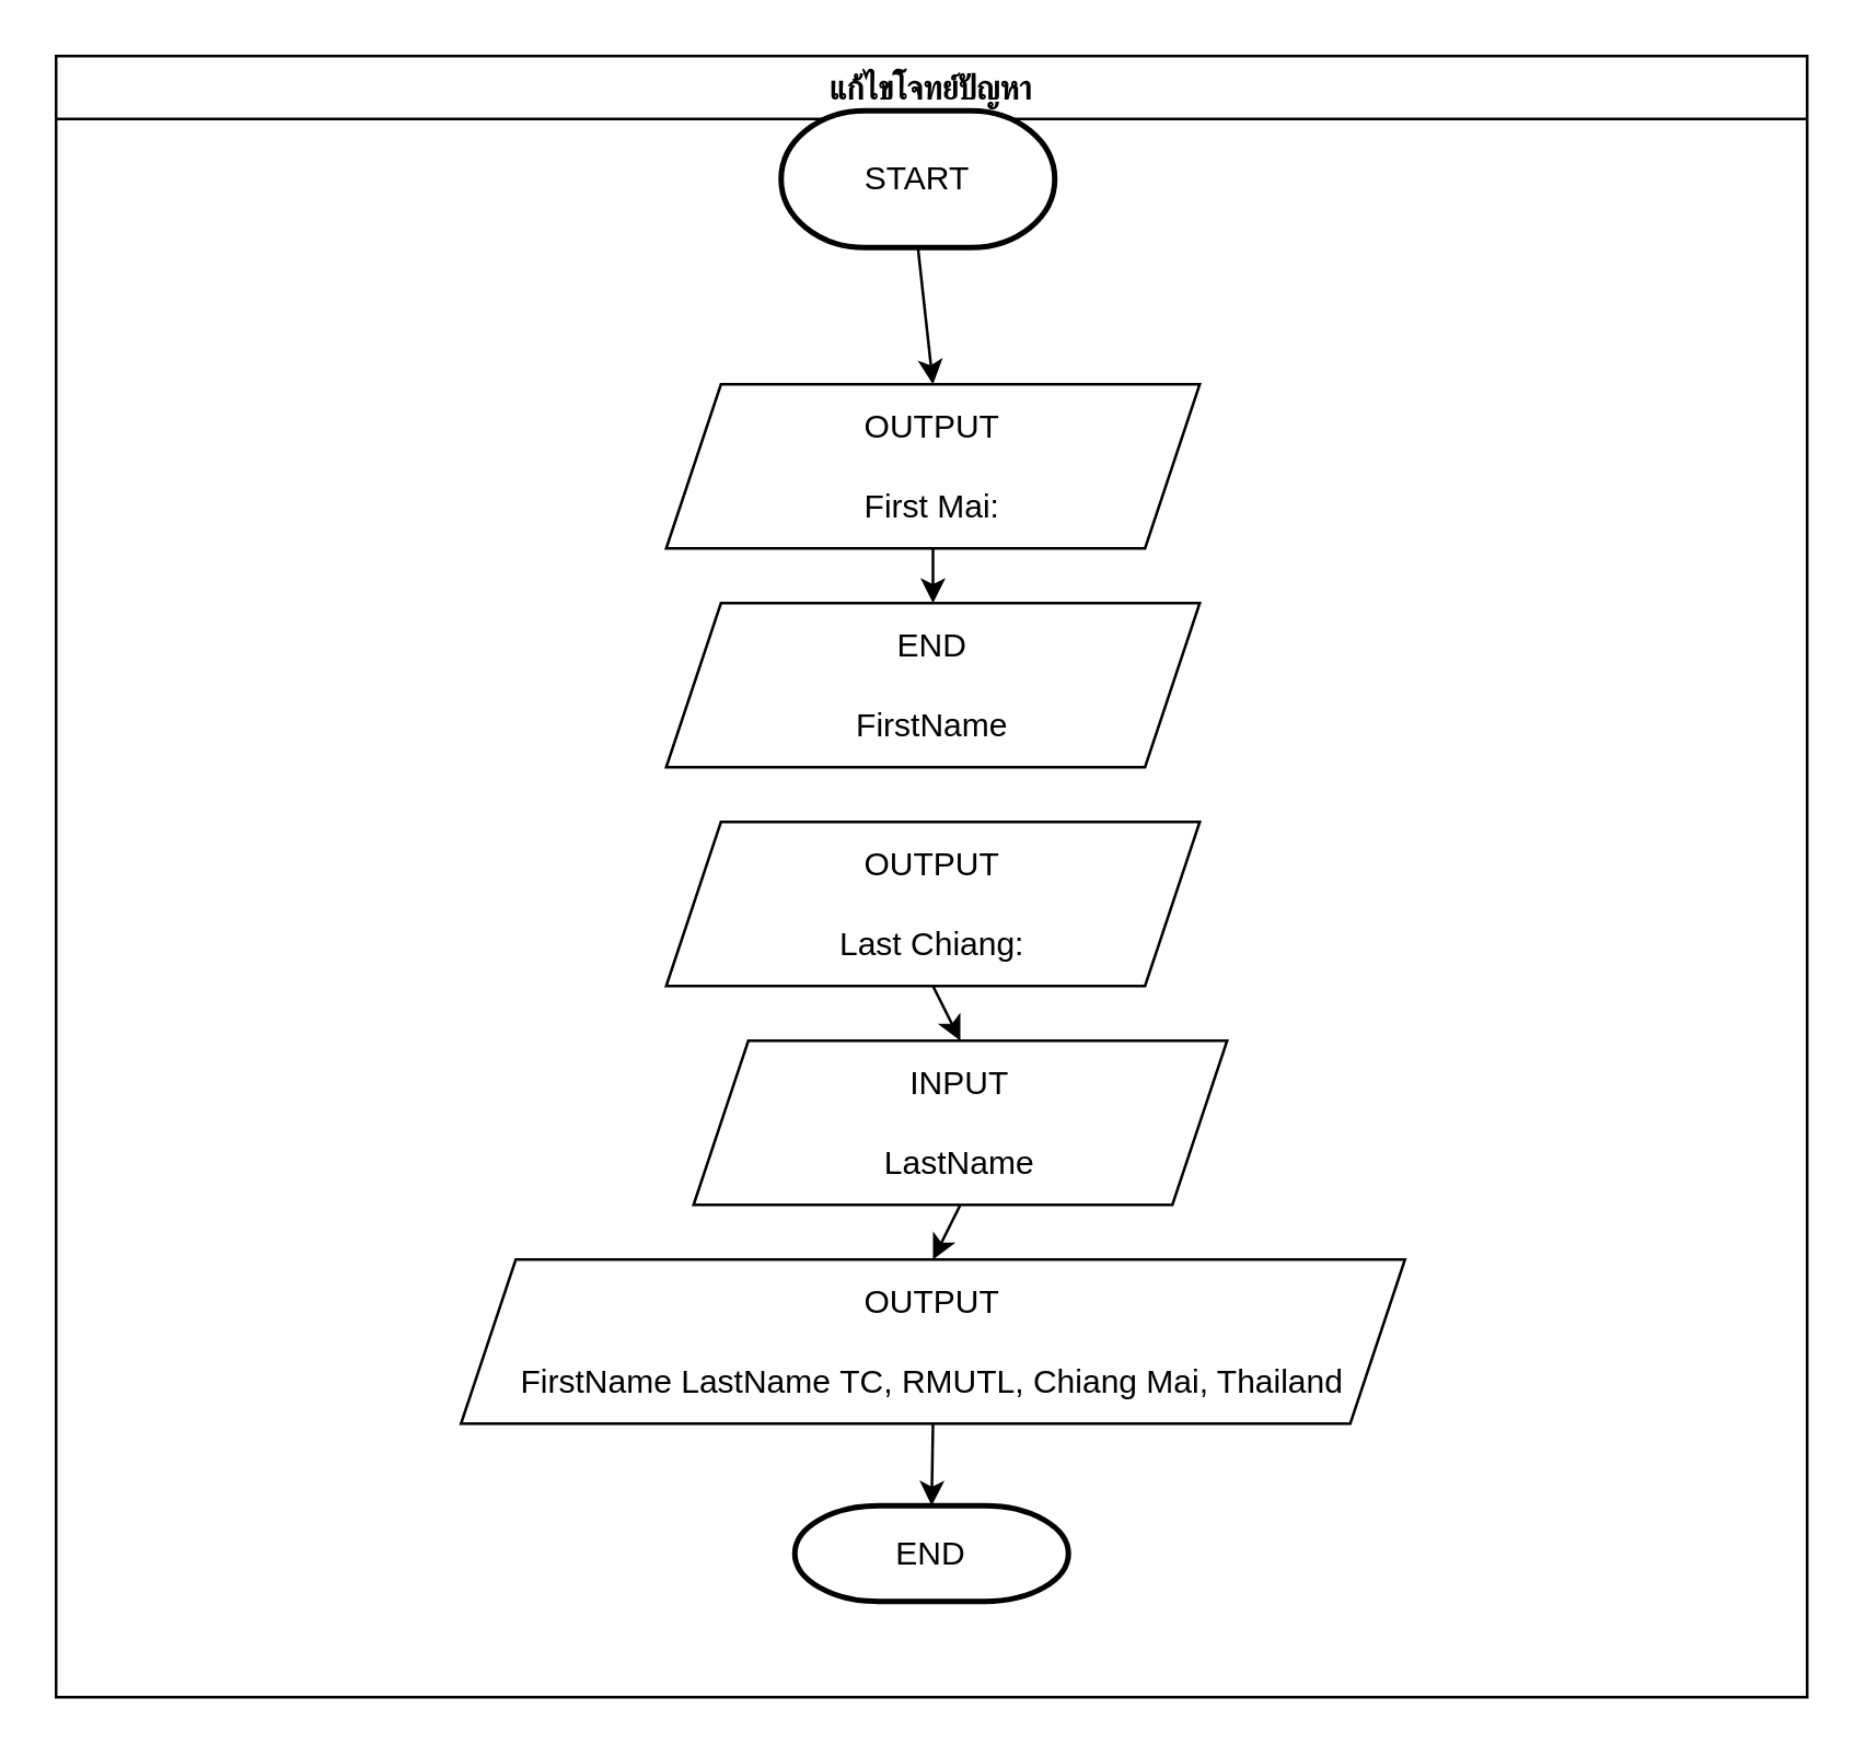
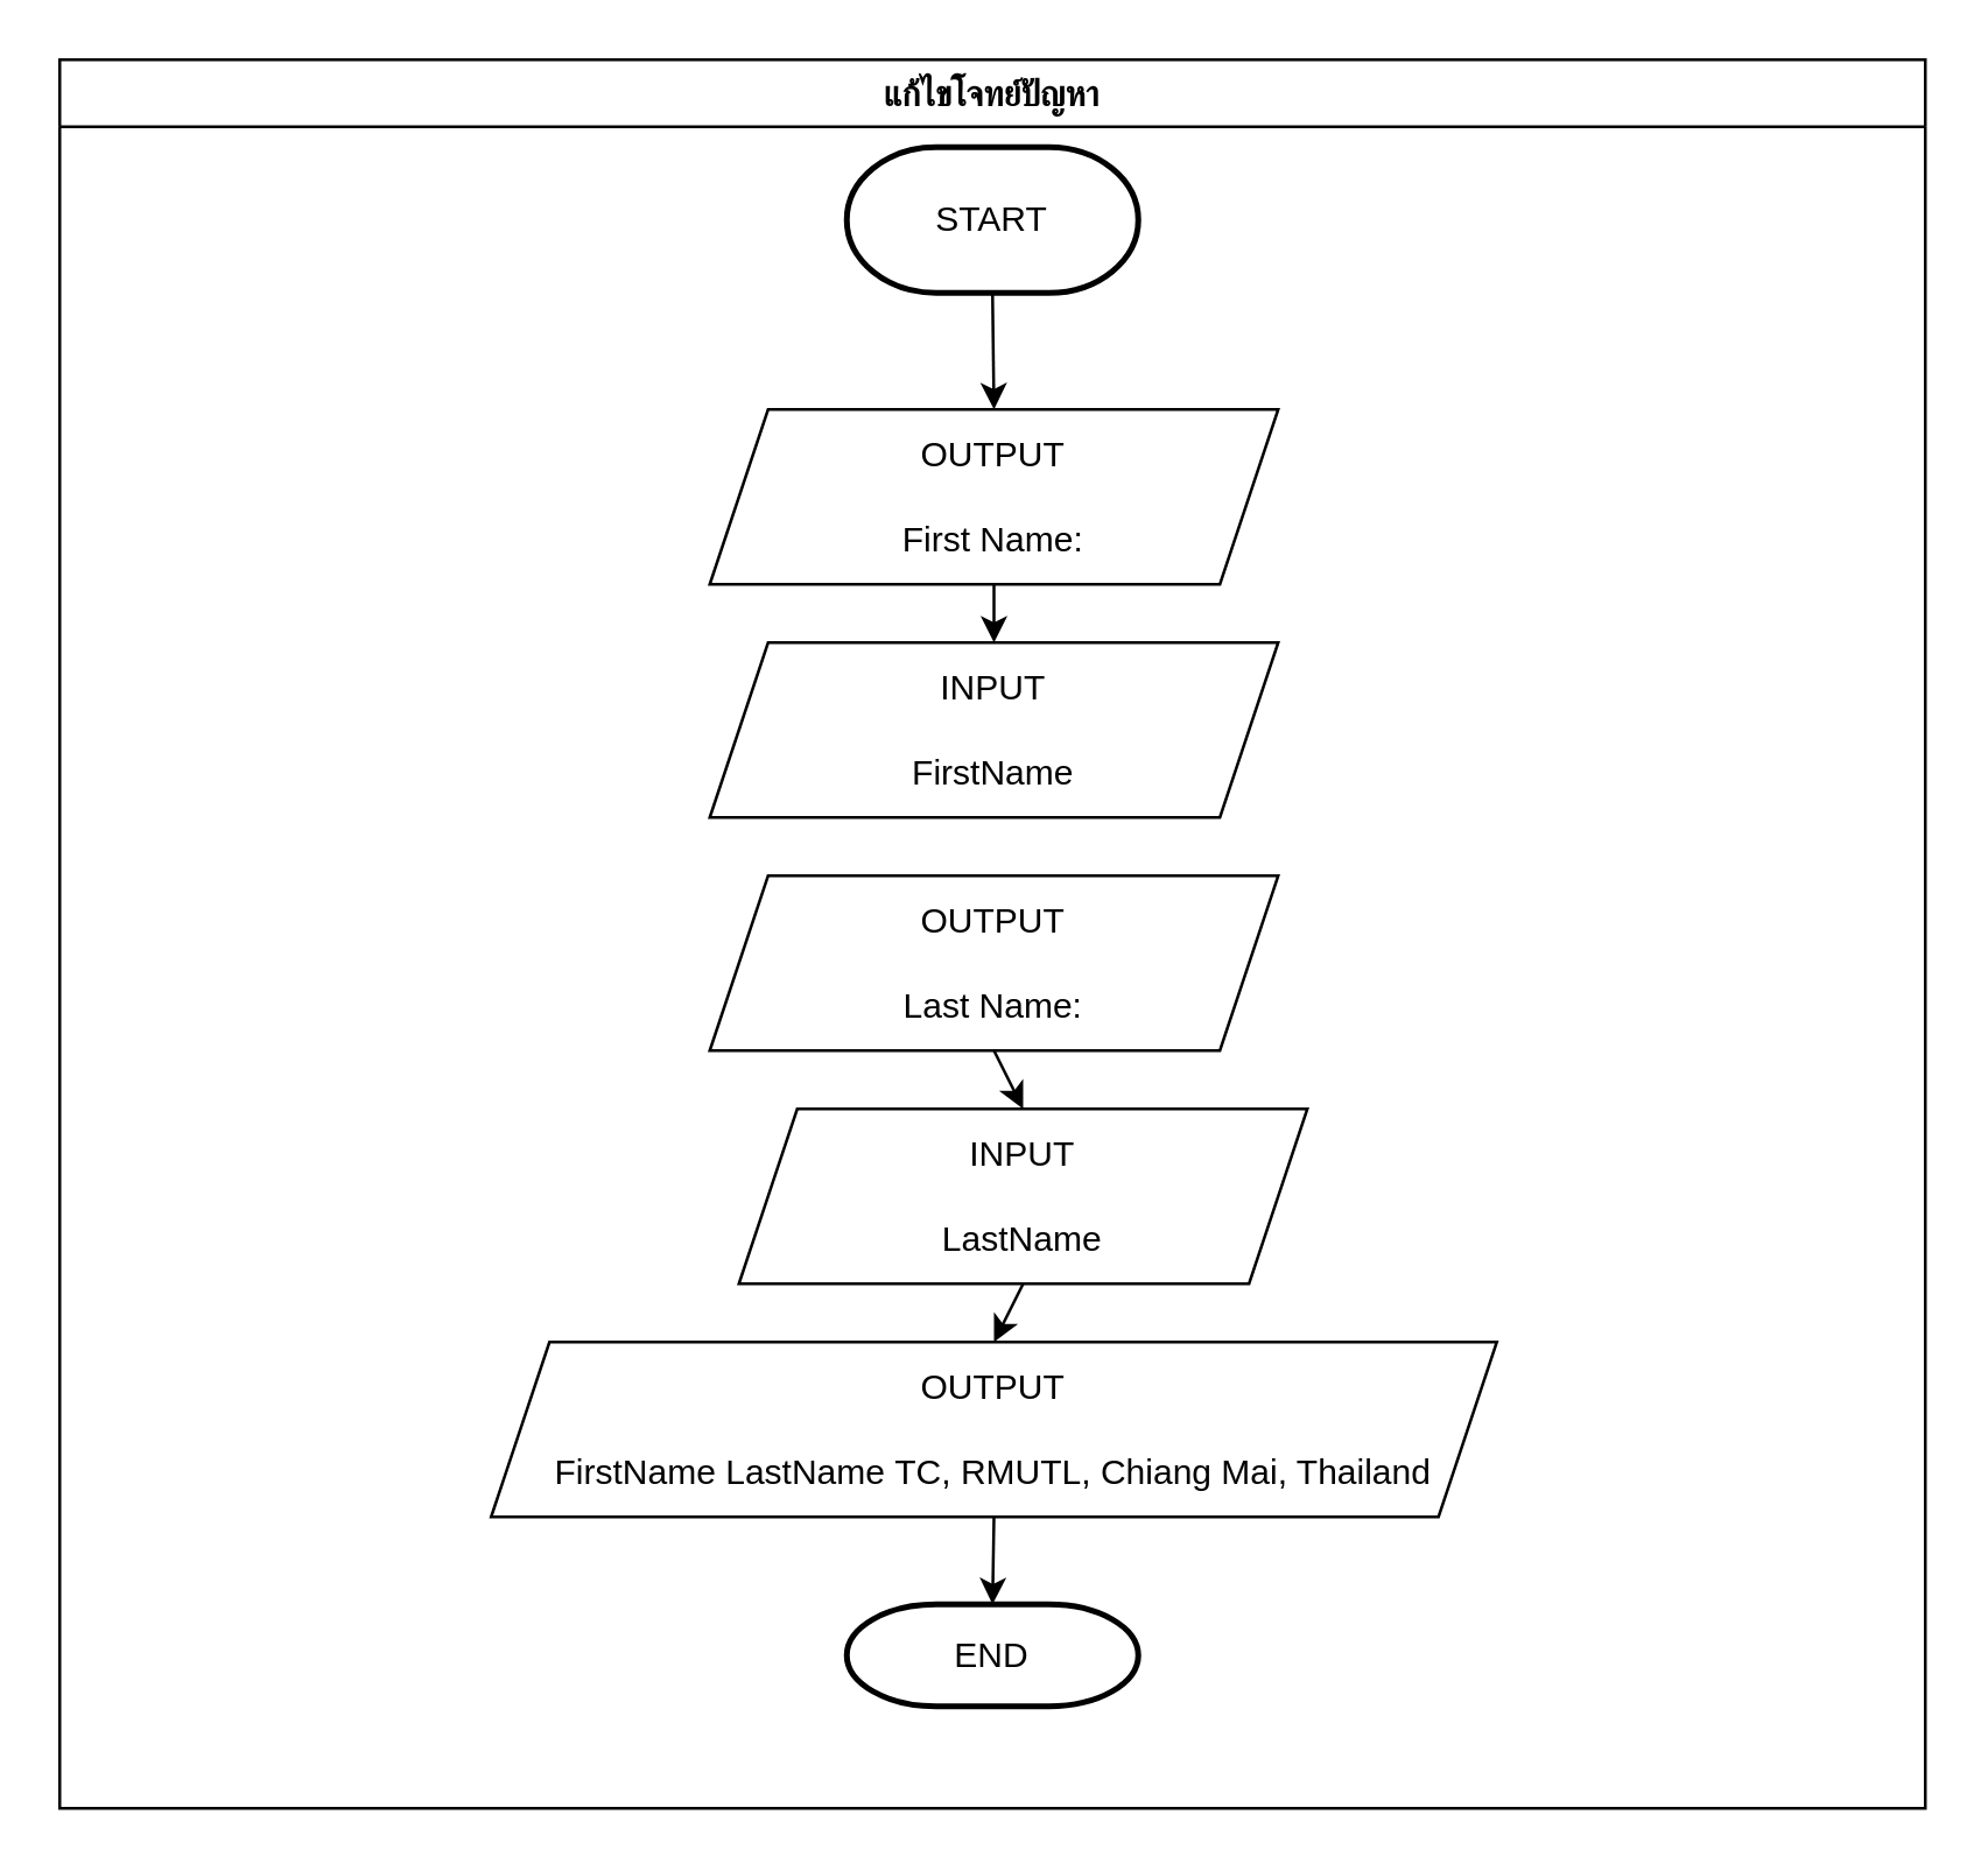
  <mxCell id="0" />
  <mxCell id="1" parent="0" />
  <mxCell id="2" value="แก้ไขโจทย์ปัญหา" style="swimlane;fontFamily=Sarabun;fontSource=https%3A%2F%2Ffonts.googleapis.com%2Fcss%3Ffamily%3DSarabun;" parent="1" vertex="1"><mxGeometry x="20" y="20" width="640" height="600" as="geometry" /></mxCell>
- <mxCell id="3" value="OUTPUT&lt;div&gt;&lt;br&gt;&lt;/div&gt;&lt;div&gt;First Mai:&lt;/div&gt;" style="shape=parallelogram;perimeter=parallelogramPerimeter;whiteSpace=wrap;html=1;fixedSize=1;" vertex="1" parent="2"><mxGeometry x="223" y="120" width="195" height="60" as="geometry" /></mxCell>
+ <mxCell id="3" value="OUTPUT&lt;div&gt;&lt;br&gt;&lt;/div&gt;&lt;div&gt;First Name:&lt;/div&gt;" style="shape=parallelogram;perimeter=parallelogramPerimeter;whiteSpace=wrap;html=1;fixedSize=1;" vertex="1" parent="2"><mxGeometry x="223" y="120" width="195" height="60" as="geometry" /></mxCell>
  <mxCell id="4" value="" style="endArrow=classic;html=1;rounded=0;exitX=0.5;exitY=1;exitDx=0;exitDy=0;entryX=0.5;entryY=0;entryDx=0;entryDy=0;exitPerimeter=0;" edge="1" parent="2" source="14" target="3"><mxGeometry width="50" height="50" relative="1" as="geometry"><mxPoint x="320" y="80" as="sourcePoint" /><mxPoint x="320" y="120" as="targetPoint" /></mxGeometry></mxCell>
- <mxCell id="5" value="END&lt;div&gt;&lt;br&gt;&lt;/div&gt;&lt;div&gt;FirstName&lt;/div&gt;" style="shape=parallelogram;perimeter=parallelogramPerimeter;whiteSpace=wrap;html=1;fixedSize=1;" vertex="1" parent="2"><mxGeometry x="223" y="200" width="195" height="60" as="geometry" /></mxCell>
+ <mxCell id="5" value="INPUT&lt;div&gt;&lt;br&gt;&lt;/div&gt;&lt;div&gt;FirstName&lt;/div&gt;" style="shape=parallelogram;perimeter=parallelogramPerimeter;whiteSpace=wrap;html=1;fixedSize=1;" vertex="1" parent="2"><mxGeometry x="223" y="200" width="195" height="60" as="geometry" /></mxCell>
  <mxCell id="6" value="" style="endArrow=classic;html=1;rounded=0;exitX=0.5;exitY=1;exitDx=0;exitDy=0;entryX=0.5;entryY=0;entryDx=0;entryDy=0;" edge="1" parent="2" source="3" target="5"><mxGeometry width="50" height="50" relative="1" as="geometry"><mxPoint x="225" y="300" as="sourcePoint" /><mxPoint x="275" y="250" as="targetPoint" /></mxGeometry></mxCell>
- <mxCell id="7" value="OUTPUT&lt;div&gt;&lt;br&gt;&lt;/div&gt;&lt;div&gt;Last Chiang:&lt;/div&gt;" style="shape=parallelogram;perimeter=parallelogramPerimeter;whiteSpace=wrap;html=1;fixedSize=1;" vertex="1" parent="2"><mxGeometry x="223" y="280" width="195" height="60" as="geometry" /></mxCell>
+ <mxCell id="7" value="OUTPUT&lt;div&gt;&lt;br&gt;&lt;/div&gt;&lt;div&gt;Last Name:&lt;/div&gt;" style="shape=parallelogram;perimeter=parallelogramPerimeter;whiteSpace=wrap;html=1;fixedSize=1;" vertex="1" parent="2"><mxGeometry x="223" y="280" width="195" height="60" as="geometry" /></mxCell>
  <mxCell id="8" value="INPUT&lt;div&gt;&lt;br&gt;&lt;/div&gt;&lt;div&gt;LastName&lt;/div&gt;" style="shape=parallelogram;perimeter=parallelogramPerimeter;whiteSpace=wrap;html=1;fixedSize=1;" vertex="1" parent="2"><mxGeometry x="233" y="360" width="195" height="60" as="geometry" /></mxCell>
  <mxCell id="9" value="" style="endArrow=classic;html=1;rounded=0;exitX=0.5;exitY=1;exitDx=0;exitDy=0;entryX=0.5;entryY=0;entryDx=0;entryDy=0;" edge="1" parent="2" source="7" target="8"><mxGeometry width="50" height="50" relative="1" as="geometry"><mxPoint x="225" y="300" as="sourcePoint" /><mxPoint x="275" y="250" as="targetPoint" /></mxGeometry></mxCell>
  <mxCell id="10" value="OUTPUT&lt;div&gt;&lt;br&gt;&lt;/div&gt;&lt;div&gt;FirstName LastName&amp;nbsp;TC, RMUTL, Chiang Mai, Thailand&lt;/div&gt;" style="shape=parallelogram;perimeter=parallelogramPerimeter;whiteSpace=wrap;html=1;fixedSize=1;" vertex="1" parent="2"><mxGeometry x="148" y="440" width="345" height="60" as="geometry" /></mxCell>
  <mxCell id="11" value="" style="endArrow=classic;html=1;rounded=0;exitX=0.5;exitY=1;exitDx=0;exitDy=0;entryX=0.5;entryY=0;entryDx=0;entryDy=0;" edge="1" parent="2" source="8" target="10"><mxGeometry width="50" height="50" relative="1" as="geometry"><mxPoint x="225" y="400" as="sourcePoint" /><mxPoint x="275" y="350" as="targetPoint" /></mxGeometry></mxCell>
  <mxCell id="12" value="" style="endArrow=classic;html=1;rounded=0;exitX=0.5;exitY=1;exitDx=0;exitDy=0;entryX=0.5;entryY=0;entryDx=0;entryDy=0;entryPerimeter=0;" edge="1" parent="2" source="10" target="13"><mxGeometry width="50" height="50" relative="1" as="geometry"><mxPoint x="225" y="600" as="sourcePoint" /><mxPoint x="320.5" y="530" as="targetPoint" /></mxGeometry></mxCell>
  <mxCell id="13" value="END" style="strokeWidth=2;html=1;shape=mxgraph.flowchart.terminator;whiteSpace=wrap;" vertex="1" parent="2"><mxGeometry x="270" y="530" width="100" height="35" as="geometry" /></mxCell>
- <mxCell id="14" value="START" style="strokeWidth=2;html=1;shape=mxgraph.flowchart.terminator;whiteSpace=wrap;" vertex="1" parent="2"><mxGeometry x="265" y="20" width="100" height="50" as="geometry" /></mxCell>
+ <mxCell id="14" value="START" style="strokeWidth=2;html=1;shape=mxgraph.flowchart.terminator;whiteSpace=wrap;" vertex="1" parent="2"><mxGeometry x="270" y="30" width="100" height="50" as="geometry" /></mxCell>
